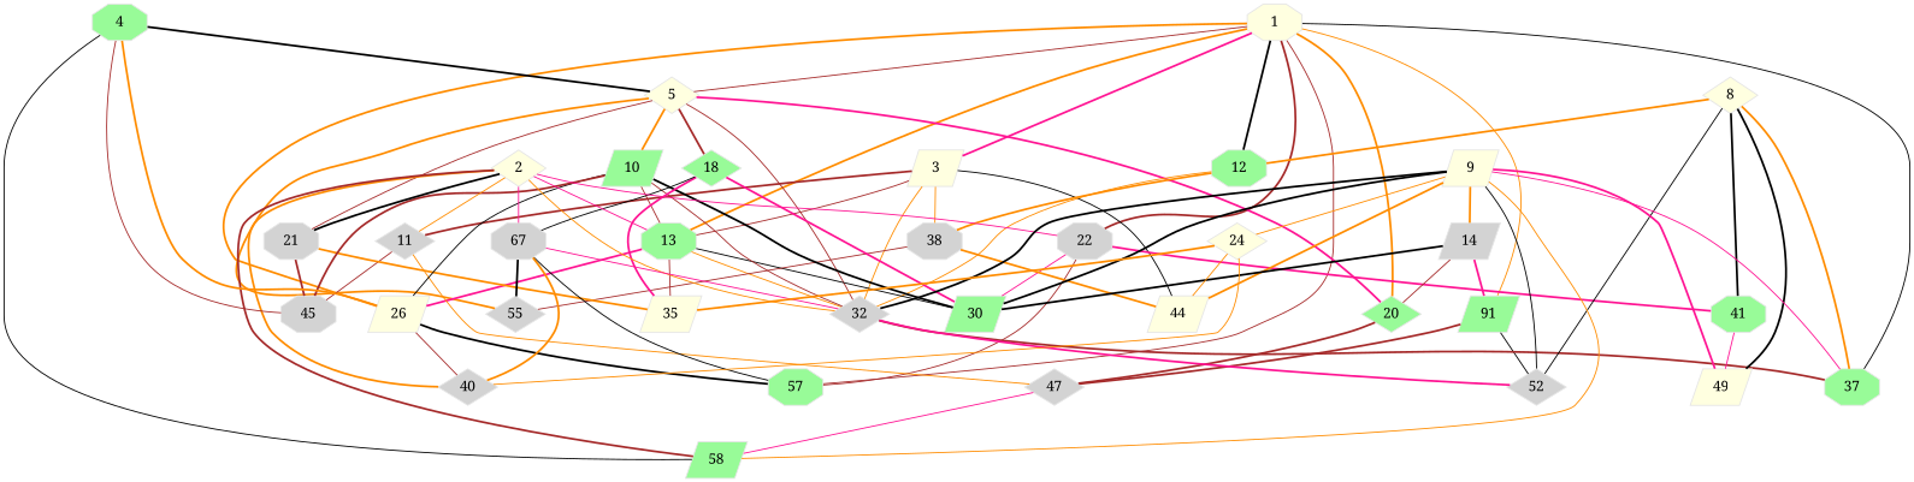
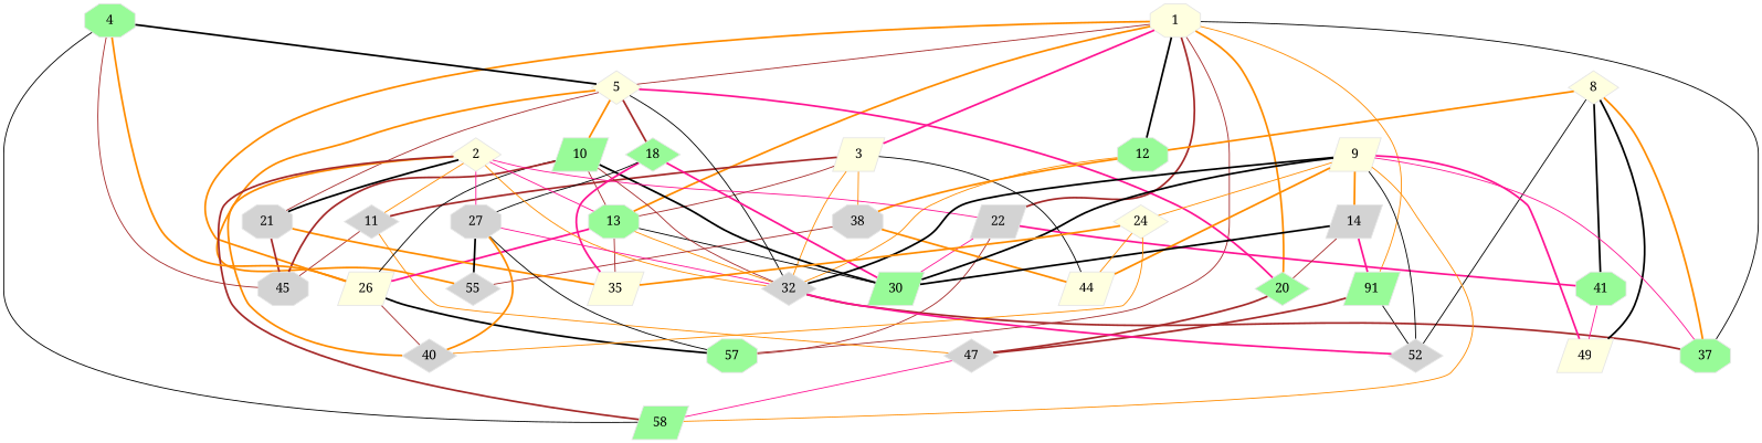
  graph {
    fontname="Noto Serif"
    node [color=gray90 fillcolor=palegreen fontname="Noto Serif" shape=octagon style=filled]
    edge [color=darkorange fontname="Noto Serif" style=bold]
    1 [fillcolor=lightyellow super="+19"]
    3 [fillcolor=lightyellow shape=parallelogram super="+46"]
    5 [fillcolor=lightyellow shape=diamond super="+42+16"]
    12
    13 [super="+17+58"]
    20 [shape=diamond]
-   22 [fillcolor=lightgrey super="+28"]
+   22 [fillcolor=lightgrey shape=parallelogram super="+28"]
    26 [fillcolor=lightyellow shape=parallelogram super="+36"]
    n9 [label=91 shape=parallelogram]
    37
    57
    11 [fillcolor=lightgrey shape=diamond]
    32 [fillcolor=lightgrey shape=diamond super="+59+43+39"]
    38 [fillcolor=lightgrey]
    44 [fillcolor=lightyellow shape=parallelogram]
    21 [fillcolor=lightgrey]
    10 [shape=parallelogram super="+54"]
    18 [shape=diamond]
    55 [fillcolor=lightgrey shape=diamond]
    30 [shape=parallelogram super="+34"]
    35 [fillcolor=lightyellow shape=parallelogram]
    47 [fillcolor=lightgrey shape=diamond]
    41
    40 [fillcolor=lightgrey shape=diamond]
    52 [fillcolor=lightgrey shape=diamond]
    2 [fillcolor=lightyellow shape=diamond super="+25+7+6"]
-   27 [fillcolor=lightgrey super="+56+51" label=67]
+   27 [fillcolor=lightgrey super="+56+51"]
    n28 [label=58 shape=parallelogram]
    45 [fillcolor=lightgrey]
    4
    8 [fillcolor=lightyellow shape=diamond super="+33"]
    49 [fillcolor=lightyellow shape=parallelogram]
    9 [fillcolor=lightyellow shape=parallelogram super="+29+23+15"]
    14 [fillcolor=lightgrey shape=parallelogram]
    24 [fillcolor=lightyellow shape=diamond]
    1 -- 3 [color=deeppink]
    1 -- 5 [color=brown style=solid]
    1 -- 12 [color=black]
    1 -- 13
    1 -- 20
    1 -- 22 [color=brown]
    1 -- 26
    1 -- n9 [style=solid]
    1 -- 37 [color=black style=solid]
    1 -- 57 [color=brown style=solid]
    3 -- 13 [color=brown style=solid]
    3 -- 11 [color=brown]
    3 -- 32 [style=solid]
    3 -- 38 [style=solid]
    3 -- 44 [color=black style=solid]
    5 -- 20 [color=deeppink]
-   5 -- 32 [color=brown style=solid]
+   5 -- 32 [color=black style=solid]
    5 -- 21 [color=brown style=solid]
    5 -- 10
    5 -- 18 [color=brown]
    5 -- 55
    12 -- 32 [style=solid]
    12 -- 38
    13 -- 26 [color=deeppink]
    13 -- 32 [style=solid]
    13 -- 30 [color=black style=solid]
    13 -- 35 [color=brown style=solid]
    20 -- 47 [color=brown]
    22 -- 57 [color=brown style=solid]
    22 -- 30 [color=deeppink style=solid]
    22 -- 41 [color=deeppink]
    26 -- 57 [color=black]
    26 -- 40 [color=brown style=solid]
    n9 -- 47 [color=brown]
    n9 -- 52 [color=black style=solid]
    11 -- 47 [style=solid]
    11 -- 45 [color=brown style=solid]
    32 -- 37 [color=brown]
    32 -- 52 [color=deeppink]
    38 -- 44
    38 -- 55 [color=brown style=solid]
    21 -- 35
    21 -- 45 [color=brown]
    10 -- 13 [color=brown style=solid]
    10 -- 26 [color=black style=solid]
    10 -- 32 [color=brown style=solid]
    10 -- 30 [color=black]
    10 -- 45 [color=brown]
    18 -- 30 [color=deeppink]
    18 -- 35 [color=deeppink]
    18 -- 27 [color=black style=solid]
    47 -- n28 [color=deeppink style=solid]
    41 -- 49 [color=deeppink style=solid]
    2 -- 13 [color=deeppink style=solid]
    2 -- 22 [color=deeppink style=solid weight=2]
    2 -- 11 [style=solid]
    2 -- 32 [style=solid]
    2 -- 21 [color=black]
    2 -- 40
    2 -- 27 [color=deeppink style=solid weight=2]
    2 -- n28 [color=brown]
    27 -- 57 [color=black style=solid]
    27 -- 32 [color=deeppink style=solid]
    27 -- 55 [color=black weight=2]
    27 -- 40
    4 -- 5 [color=black]
    4 -- 26
    4 -- n28 [color=black style=solid]
    4 -- 45 [color=brown style=solid]
    8 -- 12
    8 -- 37
    8 -- 41 [color=black weight=2]
    8 -- 52 [color=black style=solid]
    8 -- 49 [color=black]
    9 -- 37 [color=deeppink style=solid]
    9 -- 32 [color=black]
    9 -- 44
    9 -- 30 [color=black]
    9 -- 52 [color=black style=solid]
    9 -- n28 [style=solid]
    9 -- 49 [color=deeppink weight=2]
    9 -- 14
    9 -- 24 [style=solid]
    14 -- 20 [color=brown style=solid]
    14 -- n9 [color=deeppink]
    14 -- 30 [color=black]
    24 -- 44 [style=solid]
    24 -- 35
    24 -- 40 [style=solid]
  }
